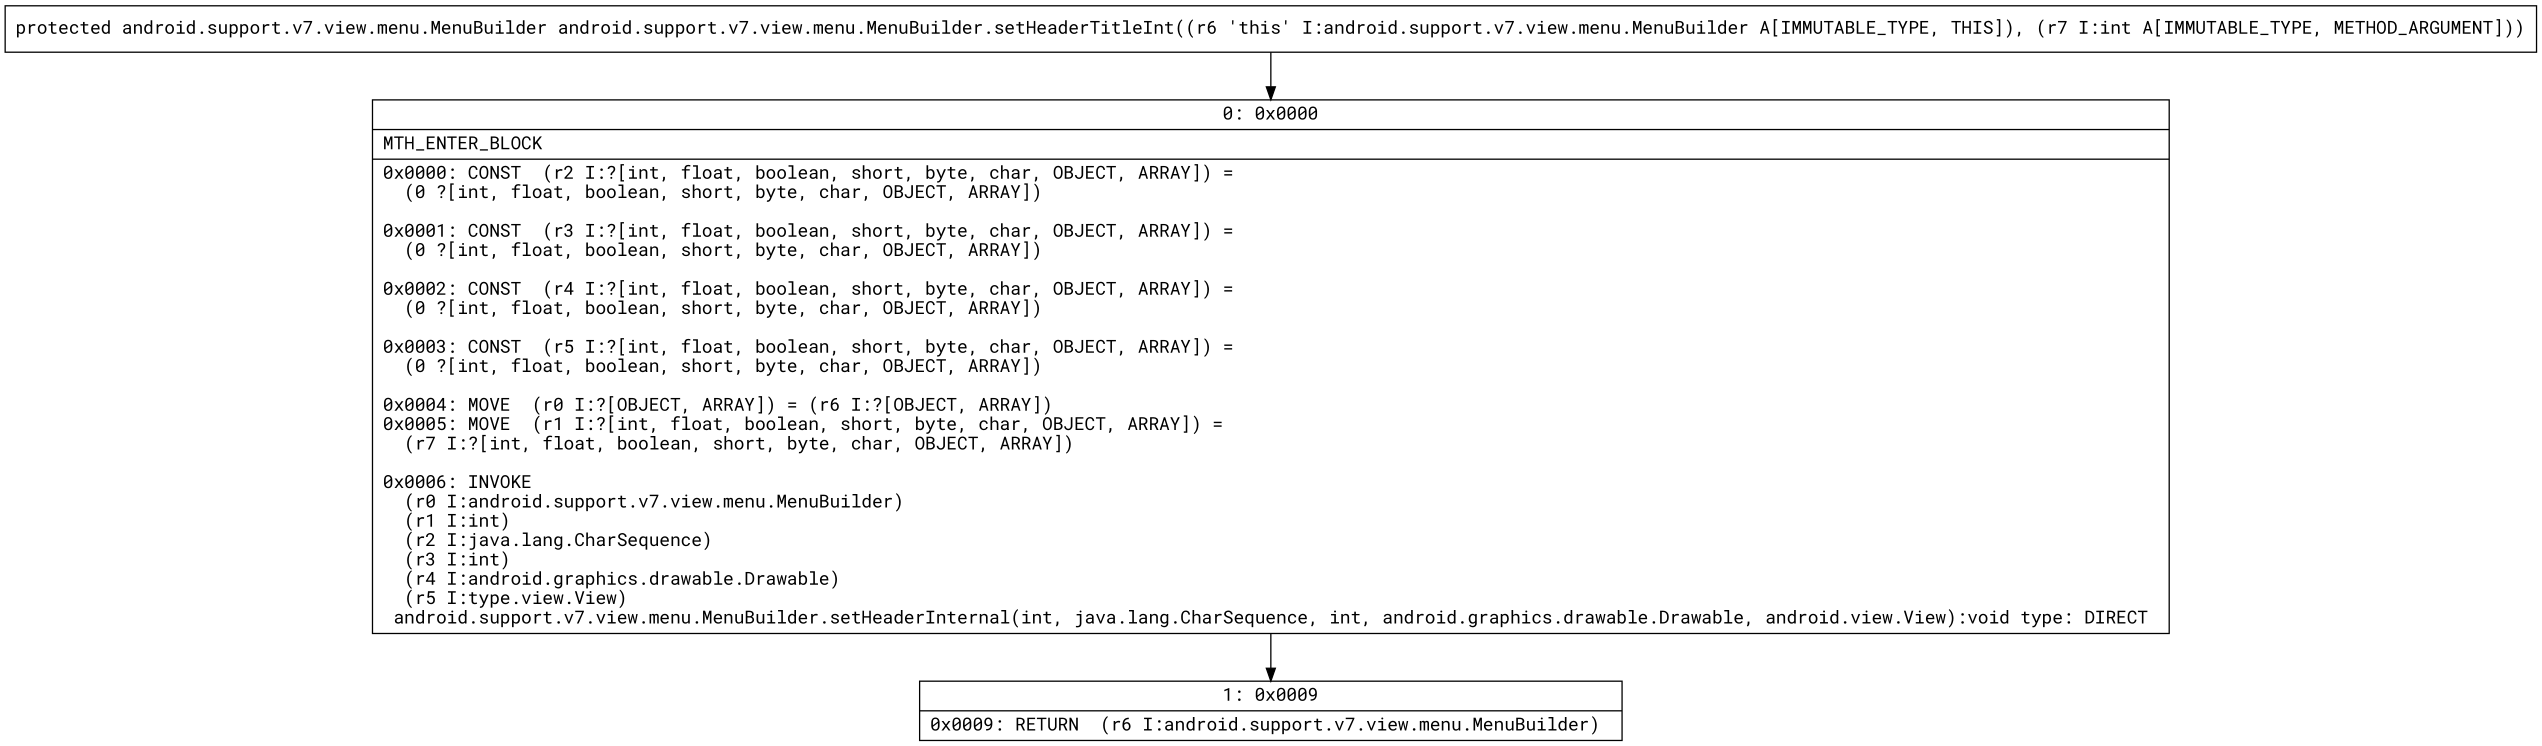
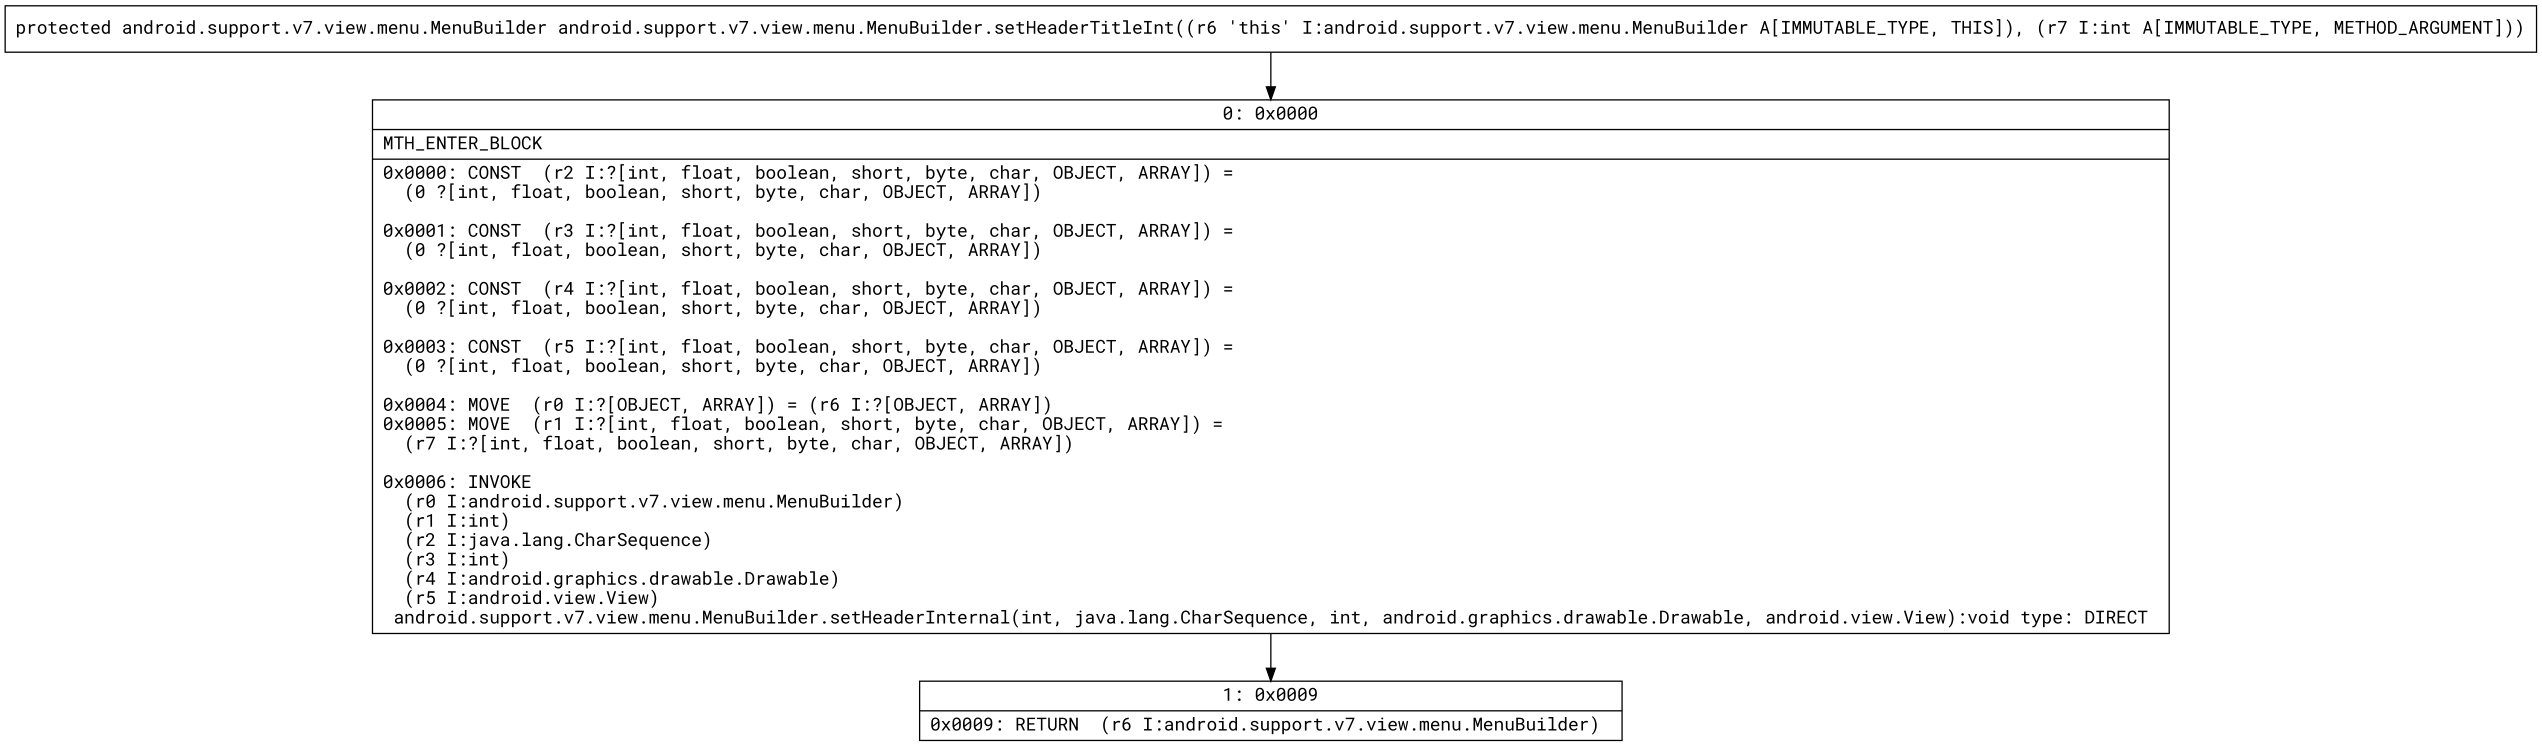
  digraph {
    fontname="Roboto Mono"
    node [shape=record fontname="Roboto Mono"]
    edge [fontname="Roboto Mono"]
-   n1 [label="{0\:\ 0x0000|MTH_ENTER_BLOCK\l|0x0000: CONST  (r2 I:?[int, float, boolean, short, byte, char, OBJECT, ARRAY]) = \l  (0 ?[int, float, boolean, short, byte, char, OBJECT, ARRAY])\l \l0x0001: CONST  (r3 I:?[int, float, boolean, short, byte, char, OBJECT, ARRAY]) = \l  (0 ?[int, float, boolean, short, byte, char, OBJECT, ARRAY])\l \l0x0002: CONST  (r4 I:?[int, float, boolean, short, byte, char, OBJECT, ARRAY]) = \l  (0 ?[int, float, boolean, short, byte, char, OBJECT, ARRAY])\l \l0x0003: CONST  (r5 I:?[int, float, boolean, short, byte, char, OBJECT, ARRAY]) = \l  (0 ?[int, float, boolean, short, byte, char, OBJECT, ARRAY])\l \l0x0004: MOVE  (r0 I:?[OBJECT, ARRAY]) = (r6 I:?[OBJECT, ARRAY]) \l0x0005: MOVE  (r1 I:?[int, float, boolean, short, byte, char, OBJECT, ARRAY]) = \l  (r7 I:?[int, float, boolean, short, byte, char, OBJECT, ARRAY])\l \l0x0006: INVOKE  \l  (r0 I:android.support.v7.view.menu.MenuBuilder)\l  (r1 I:int)\l  (r2 I:java.lang.CharSequence)\l  (r3 I:int)\l  (r4 I:android.graphics.drawable.Drawable)\l  (r5 I:type.view.View)\l android.support.v7.view.menu.MenuBuilder.setHeaderInternal(int, java.lang.CharSequence, int, android.graphics.drawable.Drawable, android.view.View):void type: DIRECT \l}"]
+   n1 [label="{0\:\ 0x0000|MTH_ENTER_BLOCK\l|0x0000: CONST  (r2 I:?[int, float, boolean, short, byte, char, OBJECT, ARRAY]) = \l  (0 ?[int, float, boolean, short, byte, char, OBJECT, ARRAY])\l \l0x0001: CONST  (r3 I:?[int, float, boolean, short, byte, char, OBJECT, ARRAY]) = \l  (0 ?[int, float, boolean, short, byte, char, OBJECT, ARRAY])\l \l0x0002: CONST  (r4 I:?[int, float, boolean, short, byte, char, OBJECT, ARRAY]) = \l  (0 ?[int, float, boolean, short, byte, char, OBJECT, ARRAY])\l \l0x0003: CONST  (r5 I:?[int, float, boolean, short, byte, char, OBJECT, ARRAY]) = \l  (0 ?[int, float, boolean, short, byte, char, OBJECT, ARRAY])\l \l0x0004: MOVE  (r0 I:?[OBJECT, ARRAY]) = (r6 I:?[OBJECT, ARRAY]) \l0x0005: MOVE  (r1 I:?[int, float, boolean, short, byte, char, OBJECT, ARRAY]) = \l  (r7 I:?[int, float, boolean, short, byte, char, OBJECT, ARRAY])\l \l0x0006: INVOKE  \l  (r0 I:android.support.v7.view.menu.MenuBuilder)\l  (r1 I:int)\l  (r2 I:java.lang.CharSequence)\l  (r3 I:int)\l  (r4 I:android.graphics.drawable.Drawable)\l  (r5 I:android.view.View)\l android.support.v7.view.menu.MenuBuilder.setHeaderInternal(int, java.lang.CharSequence, int, android.graphics.drawable.Drawable, android.view.View):void type: DIRECT \l}"]
    n2 [label="{1\:\ 0x0009|0x0009: RETURN  (r6 I:android.support.v7.view.menu.MenuBuilder) \l}"]
    n3 [label="{protected android.support.v7.view.menu.MenuBuilder android.support.v7.view.menu.MenuBuilder.setHeaderTitleInt((r6 'this' I:android.support.v7.view.menu.MenuBuilder A[IMMUTABLE_TYPE, THIS]), (r7 I:int A[IMMUTABLE_TYPE, METHOD_ARGUMENT])) }"]
    n1 -> n2
    n3 -> n1
  }
